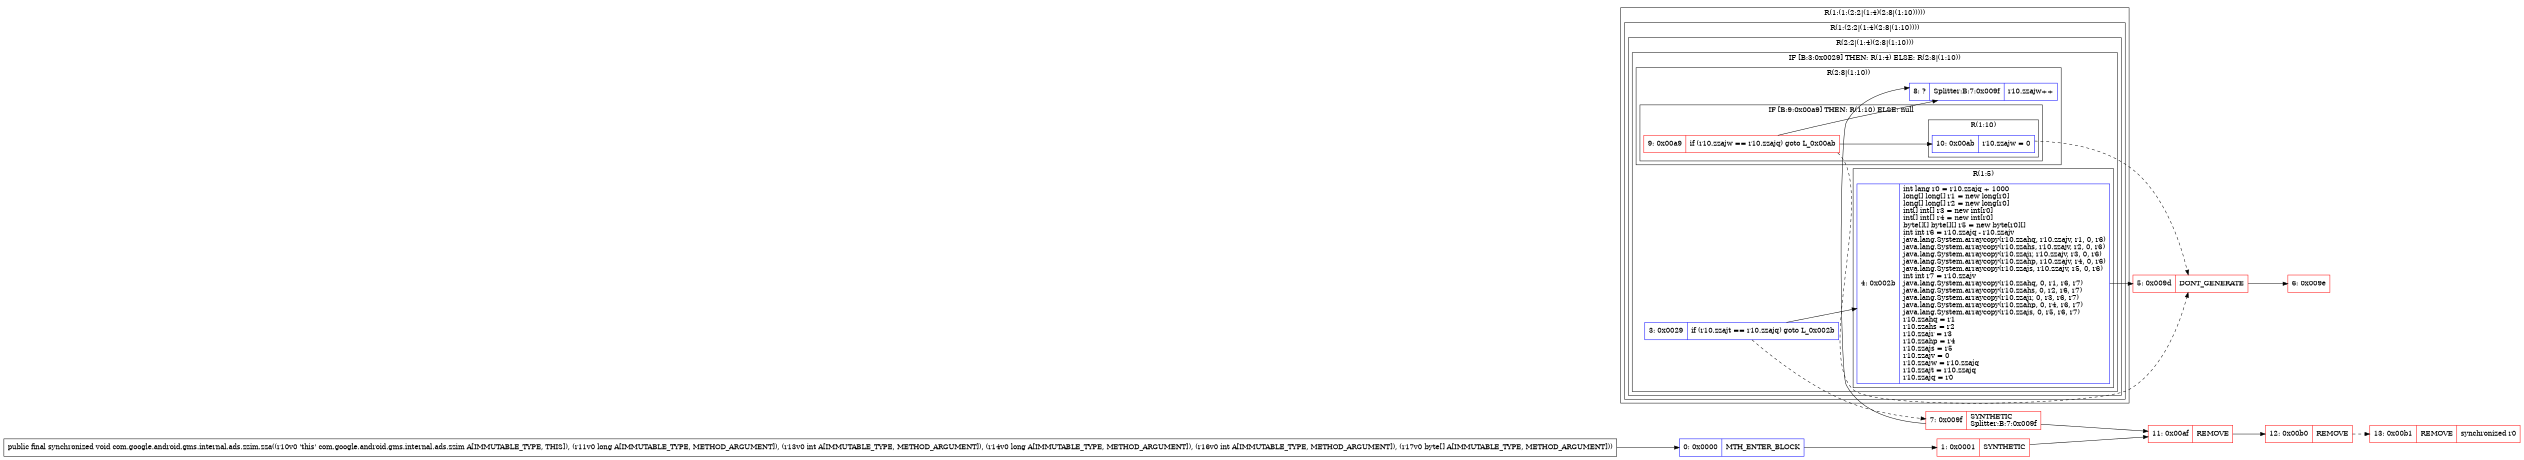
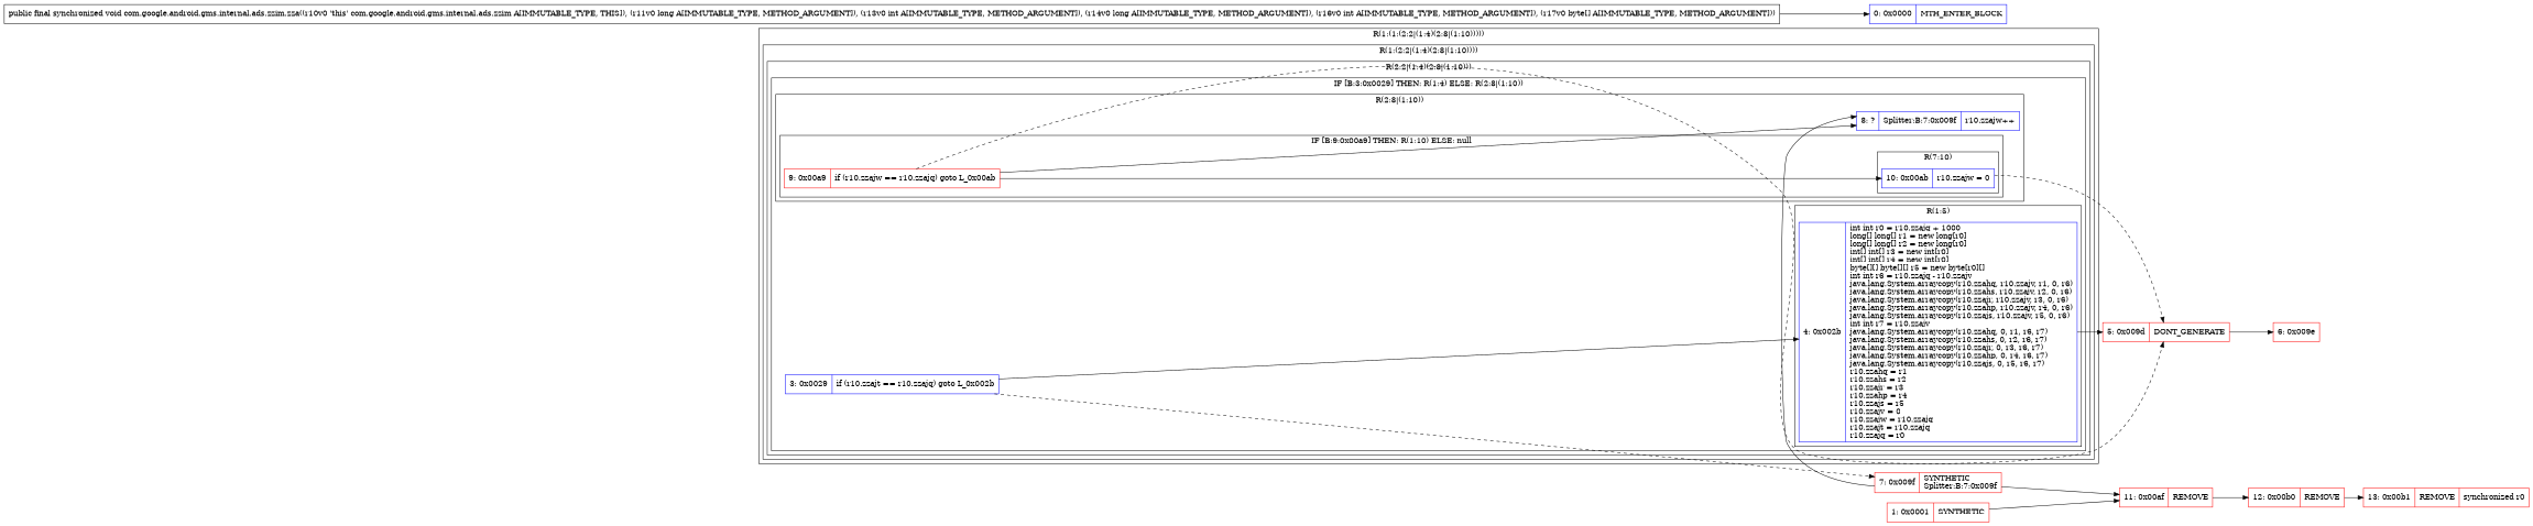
  digraph {
    rankdir=LR
    node [color=red shape=record]
-   n1 [color=blue label="{4\:\ 0x002b|int lang r0 = r10.zzajq + 1000\llong[] long[] r1 = new long[r0]\llong[] long[] r2 = new long[r0]\lint[] int[] r3 = new int[r0]\lint[] int[] r4 = new int[r0]\lbyte[][] byte[][] r5 = new byte[r0][]\lint int r6 = r10.zzajq \- r10.zzajv\ljava.lang.System.arraycopy(r10.zzahq, r10.zzajv, r1, 0, r6)\ljava.lang.System.arraycopy(r10.zzahs, r10.zzajv, r2, 0, r6)\ljava.lang.System.arraycopy(r10.zzajr, r10.zzajv, r3, 0, r6)\ljava.lang.System.arraycopy(r10.zzahp, r10.zzajv, r4, 0, r6)\ljava.lang.System.arraycopy(r10.zzajs, r10.zzajv, r5, 0, r6)\lint int r7 = r10.zzajv\ljava.lang.System.arraycopy(r10.zzahq, 0, r1, r6, r7)\ljava.lang.System.arraycopy(r10.zzahs, 0, r2, r6, r7)\ljava.lang.System.arraycopy(r10.zzajr, 0, r3, r6, r7)\ljava.lang.System.arraycopy(r10.zzahp, 0, r4, r6, r7)\ljava.lang.System.arraycopy(r10.zzajs, 0, r5, r6, r7)\lr10.zzahq = r1\lr10.zzahs = r2\lr10.zzajr = r3\lr10.zzahp = r4\lr10.zzajs = r5\lr10.zzajv = 0\lr10.zzajw = r10.zzajq\lr10.zzajt = r10.zzajq\lr10.zzajq = r0\l}"]
+   n1 [color=blue label="{4\:\ 0x002b|int int r0 = r10.zzajq + 1000\llong[] long[] r1 = new long[r0]\llong[] long[] r2 = new long[r0]\lint[] int[] r3 = new int[r0]\lint[] int[] r4 = new int[r0]\lbyte[][] byte[][] r5 = new byte[r0][]\lint int r6 = r10.zzajq \- r10.zzajv\ljava.lang.System.arraycopy(r10.zzahq, r10.zzajv, r1, 0, r6)\ljava.lang.System.arraycopy(r10.zzahs, r10.zzajv, r2, 0, r6)\ljava.lang.System.arraycopy(r10.zzajr, r10.zzajv, r3, 0, r6)\ljava.lang.System.arraycopy(r10.zzahp, r10.zzajv, r4, 0, r6)\ljava.lang.System.arraycopy(r10.zzajs, r10.zzajv, r5, 0, r6)\lint int r7 = r10.zzajv\ljava.lang.System.arraycopy(r10.zzahq, 0, r1, r6, r7)\ljava.lang.System.arraycopy(r10.zzahs, 0, r2, r6, r7)\ljava.lang.System.arraycopy(r10.zzajr, 0, r3, r6, r7)\ljava.lang.System.arraycopy(r10.zzahp, 0, r4, r6, r7)\ljava.lang.System.arraycopy(r10.zzajs, 0, r5, r6, r7)\lr10.zzahq = r1\lr10.zzahs = r2\lr10.zzajr = r3\lr10.zzahp = r4\lr10.zzajs = r5\lr10.zzajv = 0\lr10.zzajw = r10.zzajq\lr10.zzajt = r10.zzajq\lr10.zzajq = r0\l}"]
    n2 [color=blue label="{10\:\ 0x00ab|r10.zzajw = 0\l}"]
    n3 [label="{9\:\ 0x00a9|if (r10.zzajw == r10.zzajq) goto L_0x00ab\l}"]
    n4 [color=blue label="{8\:\ ?|Splitter:B:7:0x009f\l|r10.zzajw++\l}"]
    n5 [color=blue label="{3\:\ 0x0029|if (r10.zzajt == r10.zzajq) goto L_0x002b\l}"]
    n6 [label="{5\:\ 0x009d|DONT_GENERATE\l}"]
    n7 [label="{7\:\ 0x009f|SYNTHETIC\lSplitter:B:7:0x009f\l}"]
    n8 [label="{11\:\ 0x00af|REMOVE\l}"]
    n9 [label="{6\:\ 0x009e}"]
    n10 [color=blue label="{0\:\ 0x0000|MTH_ENTER_BLOCK\l}"]
    n11 [label="{1\:\ 0x0001|SYNTHETIC\l}"]
    n12 [label="{12\:\ 0x00b0|REMOVE\l}"]
    n13 [label="{13\:\ 0x00b1|REMOVE\l|synchronized r0\l}"]
    n14 [label="{public final synchronized void com.google.android.gms.internal.ads.zzim.zza((r10v0 'this' com.google.android.gms.internal.ads.zzim A[IMMUTABLE_TYPE, THIS]), (r11v0 long A[IMMUTABLE_TYPE, METHOD_ARGUMENT]), (r13v0 int A[IMMUTABLE_TYPE, METHOD_ARGUMENT]), (r14v0 long A[IMMUTABLE_TYPE, METHOD_ARGUMENT]), (r16v0 int A[IMMUTABLE_TYPE, METHOD_ARGUMENT]), (r17v0 byte[] A[IMMUTABLE_TYPE, METHOD_ARGUMENT])) }" color=""]
    subgraph cluster_1 {
      label="R(1:(1:(2:2|(1:4)(2:8|(1:10)))))"
      subgraph cluster_2 {
        label="R(1:(2:2|(1:4)(2:8|(1:10))))"
        subgraph cluster_3 {
          label="R(2:2|(1:4)(2:8|(1:10)))"
          subgraph cluster_4 {
            label="IF [B:3:0x0029] THEN: R(1:4) ELSE: R(2:8|(1:10))"
            n5
            subgraph cluster_5 {
              label="R(1:5)"
              n1
            }
            subgraph cluster_6 {
              label="R(2:8|(1:10))"
              n4
              subgraph cluster_7 {
                label="IF [B:9:0x00a9] THEN: R(1:10) ELSE: null"
                n3
                subgraph cluster_8 {
-                 label="R(1:10)"
+                 label="R(7:10)"
                  n2
                }
              }
            }
          }
        }
      }
    }
    n1 -> n6
    n2 -> n6 [style=dashed]
    n3 -> n2
    n3 -> n4
    n3 -> n6 [style=dashed]
    n5 -> n1
    n5 -> n7 [style=dashed]
    n6 -> n9
    n7 -> n4
    n7 -> n8
    n8 -> n12
-   n10 -> n11
    n11 -> n8
-   n12 -> n13 [style=dashed]
+   n12 -> n13
    n14 -> n10
  }
